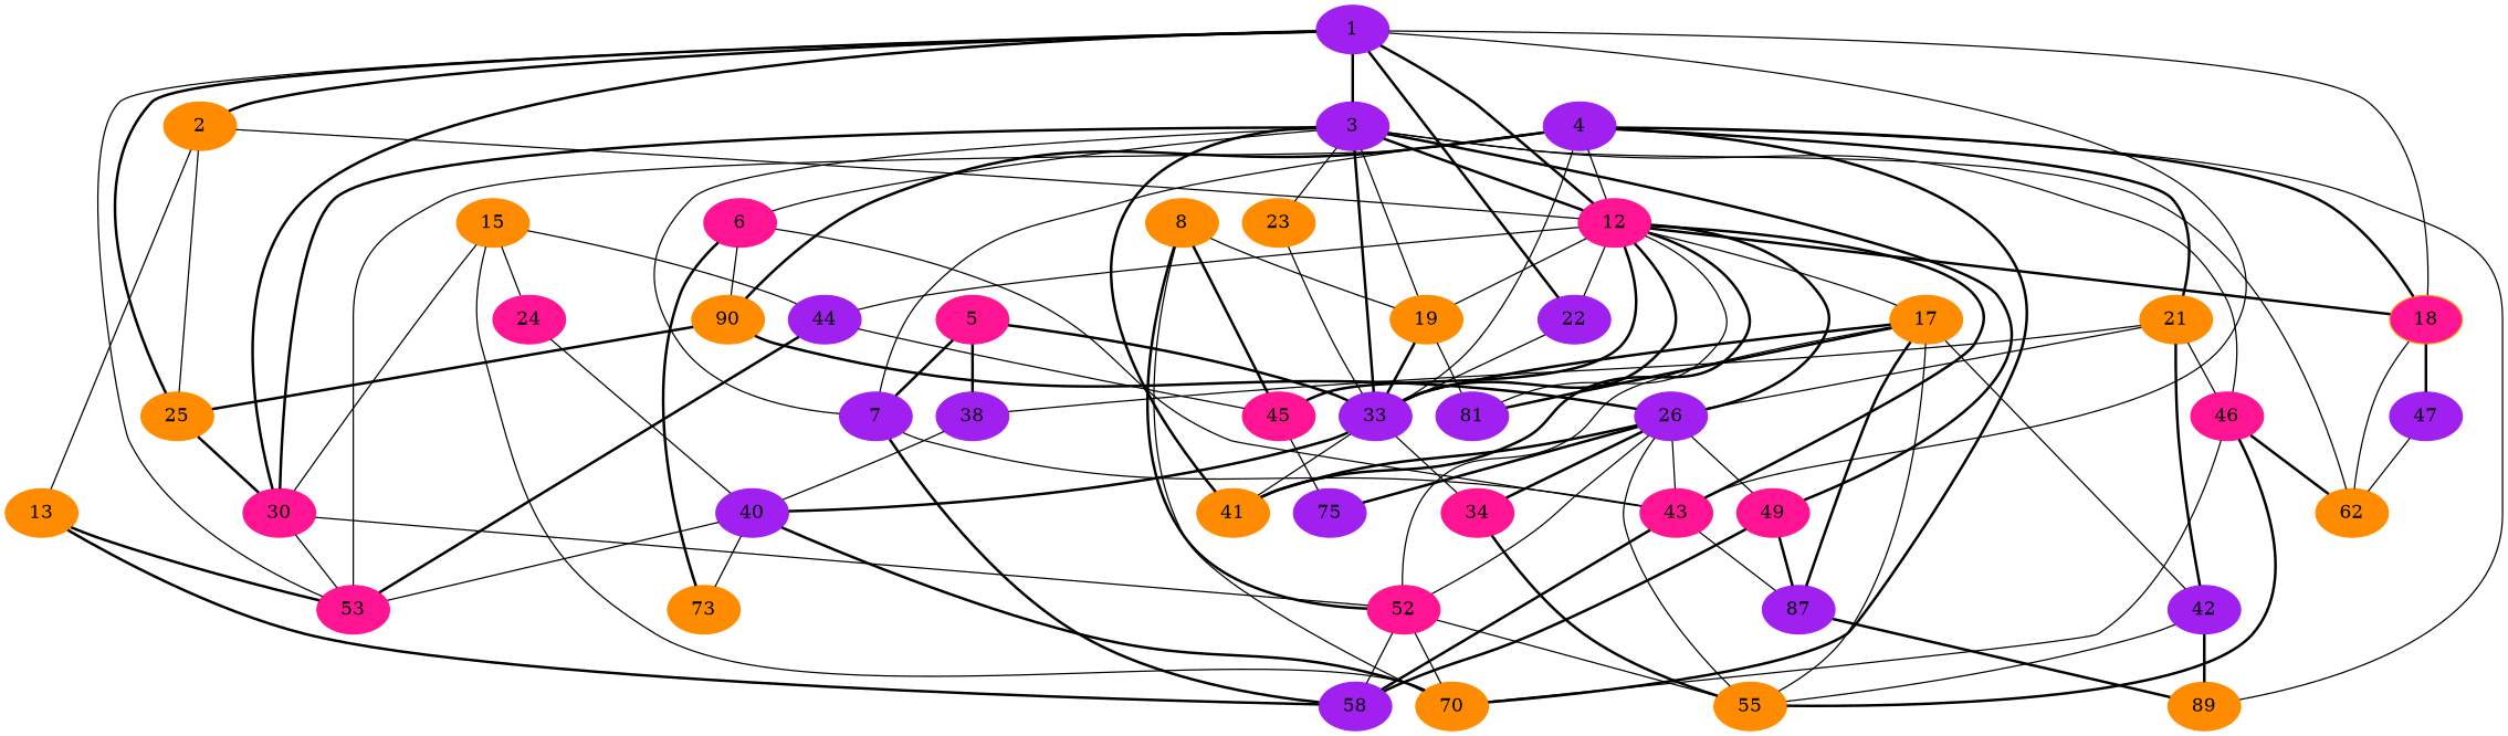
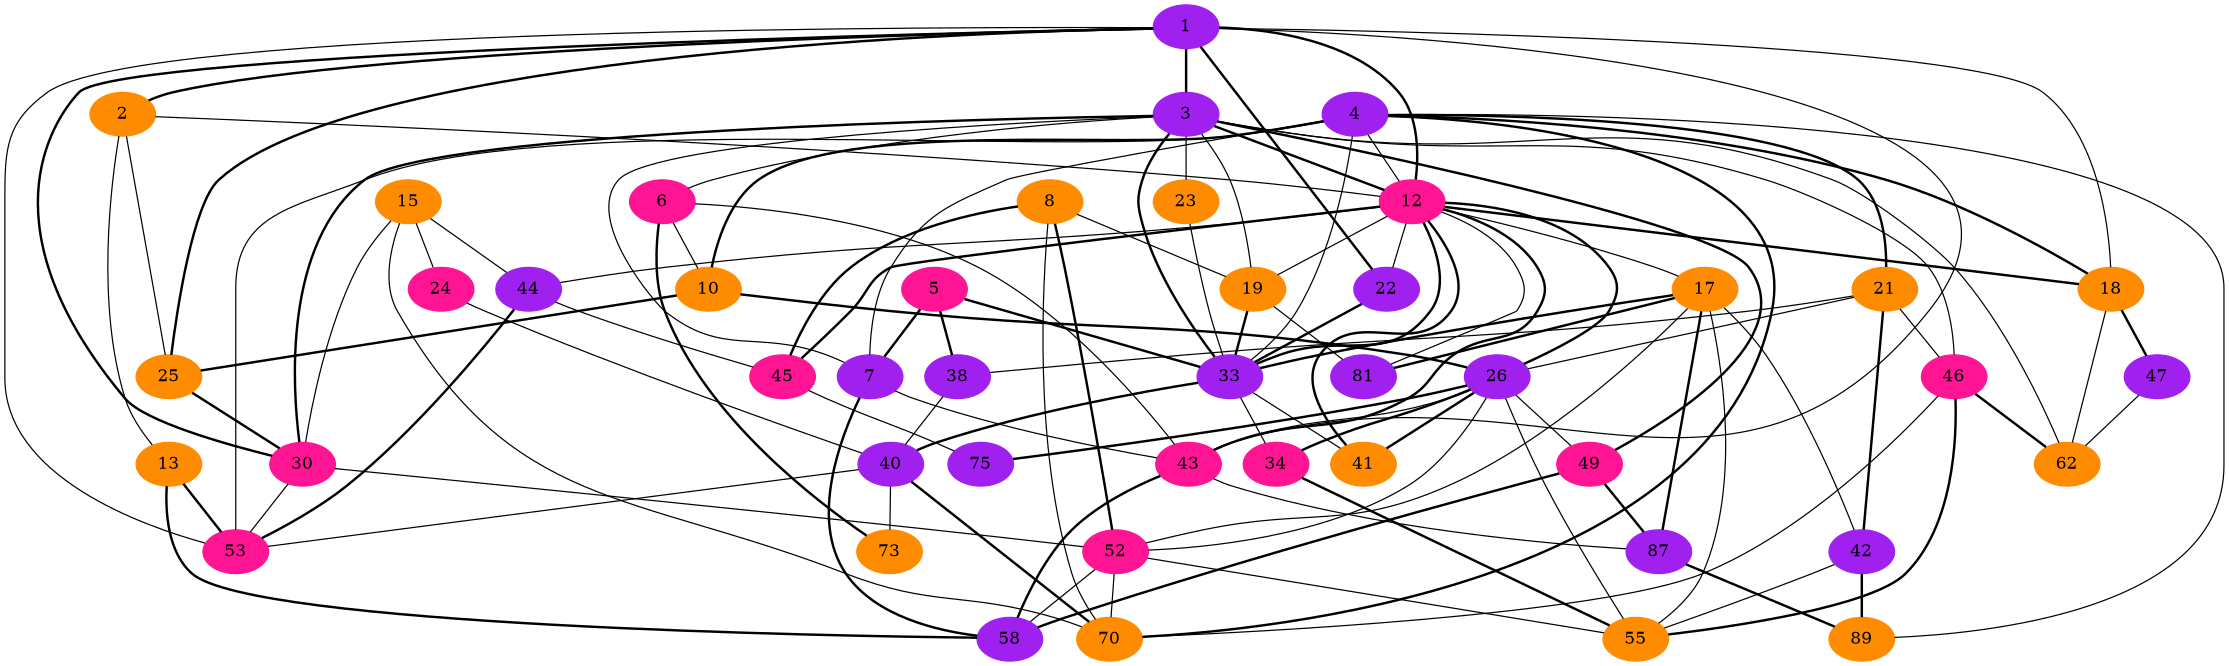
  graph {
    node [color=darkorange style=filled]
    edge [style=solid]
    1 [color=purple super="+31"]
    2 [super="+35"]
    3 [color=purple super="+27"]
    12 [color=deeppink super="+28+14"]
-   18 [super="+90" fillcolor=deeppink]
+   18 [super="+90"]
    22 [color=purple]
    25
    30 [color=deeppink super="+36+39"]
    43 [color=deeppink super="+77+56"]
    53 [color=deeppink super="+92"]
    13
    6 [color=deeppink]
    7 [color=purple super="+86"]
    19 [super="+57"]
    23
    33 [color=purple super="+50"]
    41 [super="+82+65"]
    46 [color=deeppink super="+74+51"]
    49 [color=deeppink]
    62
    45 [color=deeppink]
    26 [color=purple super="+29"]
    81 [color=purple]
    17 [super="+88"]
    44 [color=purple]
    47 [color=purple]
    52 [color=deeppink super="+78+54"]
    58 [color=purple super="+59"]
    87 [color=purple]
-   10 [super="+16" label=90]
+   10 [super="+16"]
    73
    40 [color=purple]
    34 [color=deeppink]
    70 [super="+83"]
    55 [super="+72"]
    4 [color=purple super="+9+91+84"]
    21 [super="+32"]
    89
    38 [color=purple]
    42 [color=purple super="+48"]
    5 [color=deeppink super="+20"]
    8
    75 [color=purple]
    15
    24 [color=deeppink]
    1 -- 2 [style=bold weight=2]
    1 -- 3 [style=bold weight=2]
    1 -- 12 [style=bold]
    1 -- 18 [weight=2]
    1 -- 22 [style=bold]
    1 -- 25 [style=bold weight=2]
    1 -- 30 [style=bold]
    1 -- 43
    1 -- 53
    2 -- 12 [weight=2]
    2 -- 25
    2 -- 13
    3 -- 12 [style=bold weight=2]
    3 -- 30 [style=bold]
    3 -- 6
    3 -- 7 [weight=2]
    3 -- 19
    3 -- 23
    3 -- 33 [style=bold weight=2]
-   3 -- 41 [style=bold]
    3 -- 46 [weight=2]
    3 -- 49 [style=bold]
    3 -- 62
    12 -- 18 [style=bold]
    12 -- 22
    12 -- 43 [style=bold]
    12 -- 19
    12 -- 33 [style=bold]
    12 -- 41 [style=bold]
    12 -- 45 [style=bold weight=2]
    12 -- 26 [style=bold]
    12 -- 81
    12 -- 17
    12 -- 44
    18 -- 62
    18 -- 47 [style=bold]
-   22 -- 33
+   22 -- 33 [style=bold]
    25 -- 30 [style=bold]
    30 -- 53
    30 -- 52
    43 -- 58 [style=bold]
    43 -- 87
    13 -- 53 [style=bold]
    13 -- 58 [style=bold]
    6 -- 43
    6 -- 10
    6 -- 73 [style=bold]
    7 -- 43
    7 -- 58 [style=bold]
    19 -- 33 [style=bold]
    19 -- 81
    23 -- 33
    33 -- 41
    33 -- 40 [style=bold]
    33 -- 34
    46 -- 62 [style=bold]
    46 -- 70
    46 -- 55 [style=bold]
    49 -- 58 [style=bold weight=2]
    49 -- 87 [style=bold]
    45 -- 75
    26 -- 43
    26 -- 41 [style=bold]
    26 -- 49
    26 -- 52
    26 -- 34 [style=bold]
    26 -- 55
    26 -- 75 [style=bold]
    17 -- 33 [style=bold]
    17 -- 81 [style=bold]
    17 -- 52
    17 -- 87 [style=bold]
    17 -- 55
    17 -- 42
    44 -- 53 [style=bold]
    44 -- 45
    47 -- 62
    52 -- 58
    52 -- 70
    52 -- 55
    87 -- 89 [style=bold]
    10 -- 25 [style=bold]
    10 -- 26 [style=bold]
    40 -- 53
    40 -- 73
    40 -- 70 [style=bold]
    34 -- 55 [style=bold]
    4 -- 12
    4 -- 18 [style=bold]
    4 -- 53 [weight=2]
    4 -- 7
    4 -- 33
    4 -- 10 [style=bold weight=2]
    4 -- 70 [style=bold]
    4 -- 21 [style=bold]
    4 -- 89
    21 -- 46 [weight=2]
    21 -- 26
    21 -- 38
    21 -- 42 [style=bold]
    38 -- 40
    42 -- 55
    42 -- 89 [style=bold]
    5 -- 7 [style=bold]
    5 -- 33 [style=bold]
    5 -- 38 [style=bold]
    8 -- 19
    8 -- 45 [style=bold]
    8 -- 52 [style=bold]
    8 -- 70
    15 -- 30
    15 -- 44
    15 -- 70
    15 -- 24
    24 -- 40
  }
